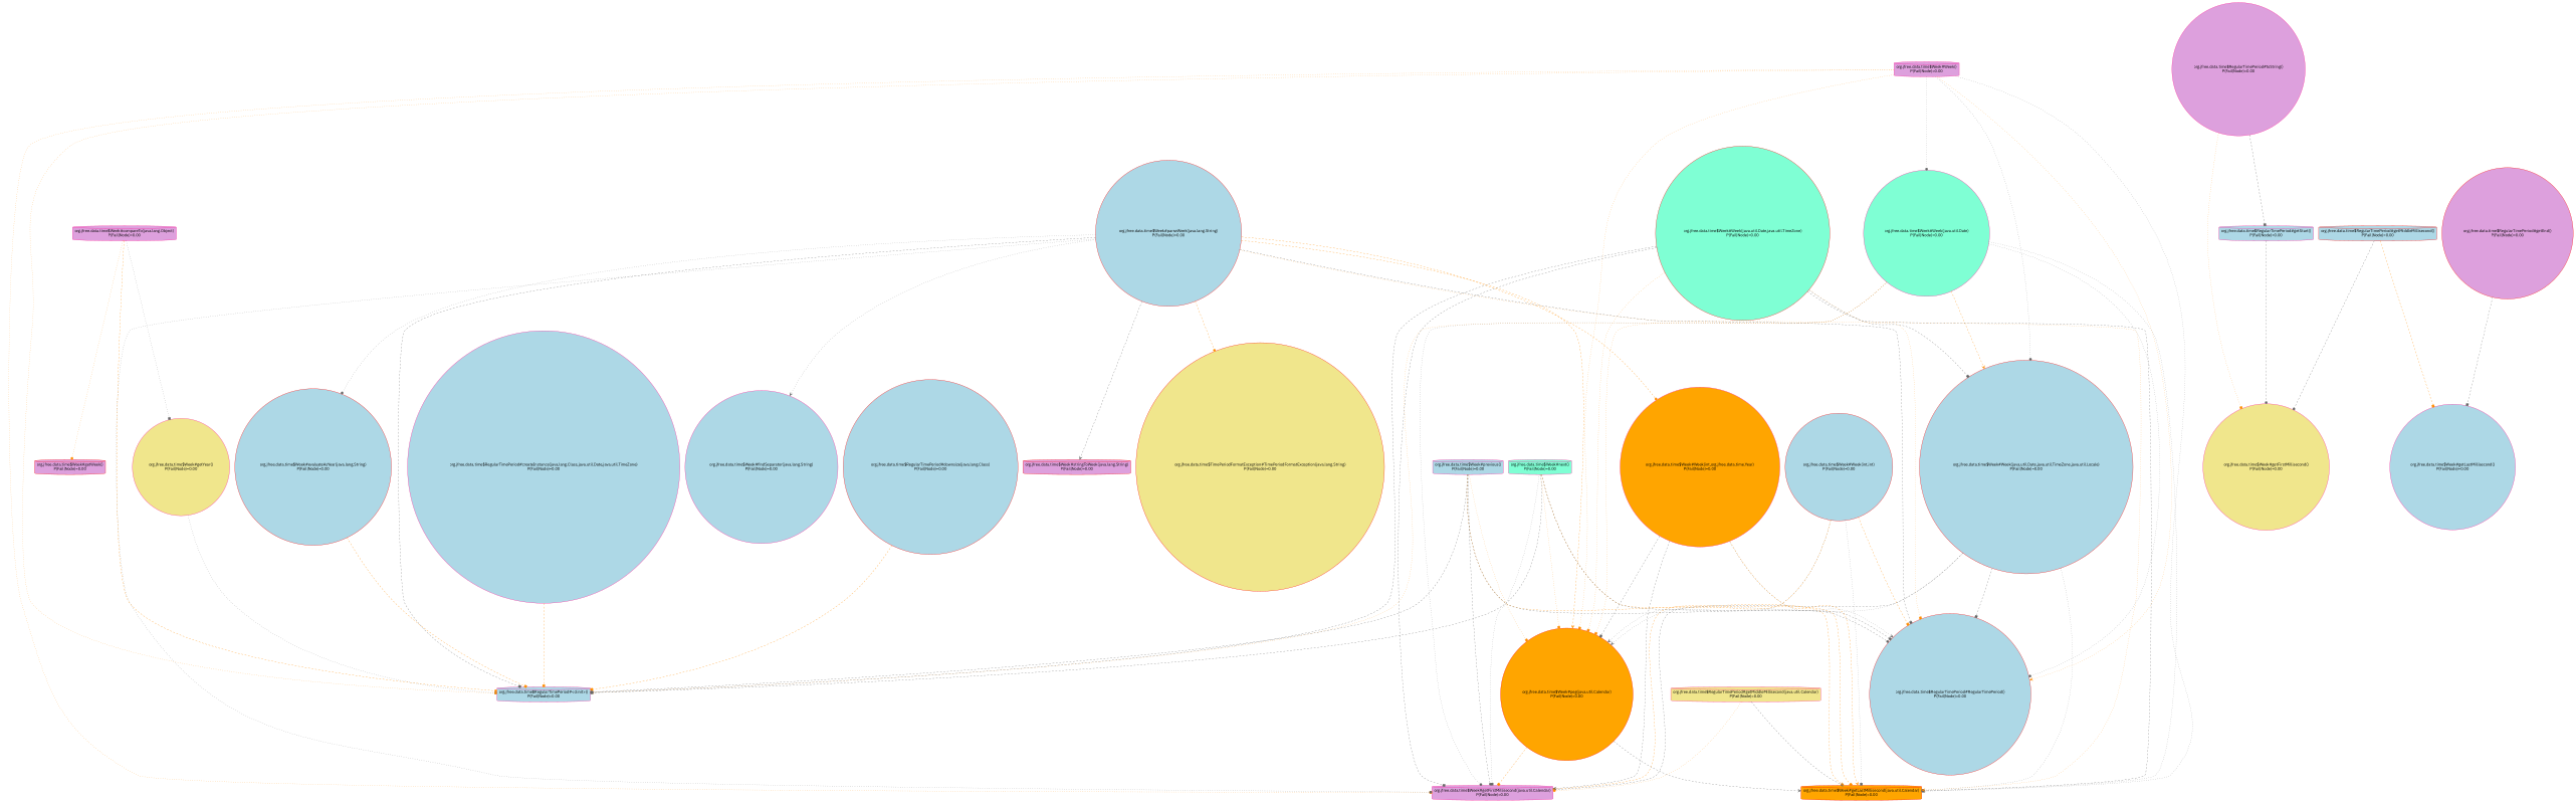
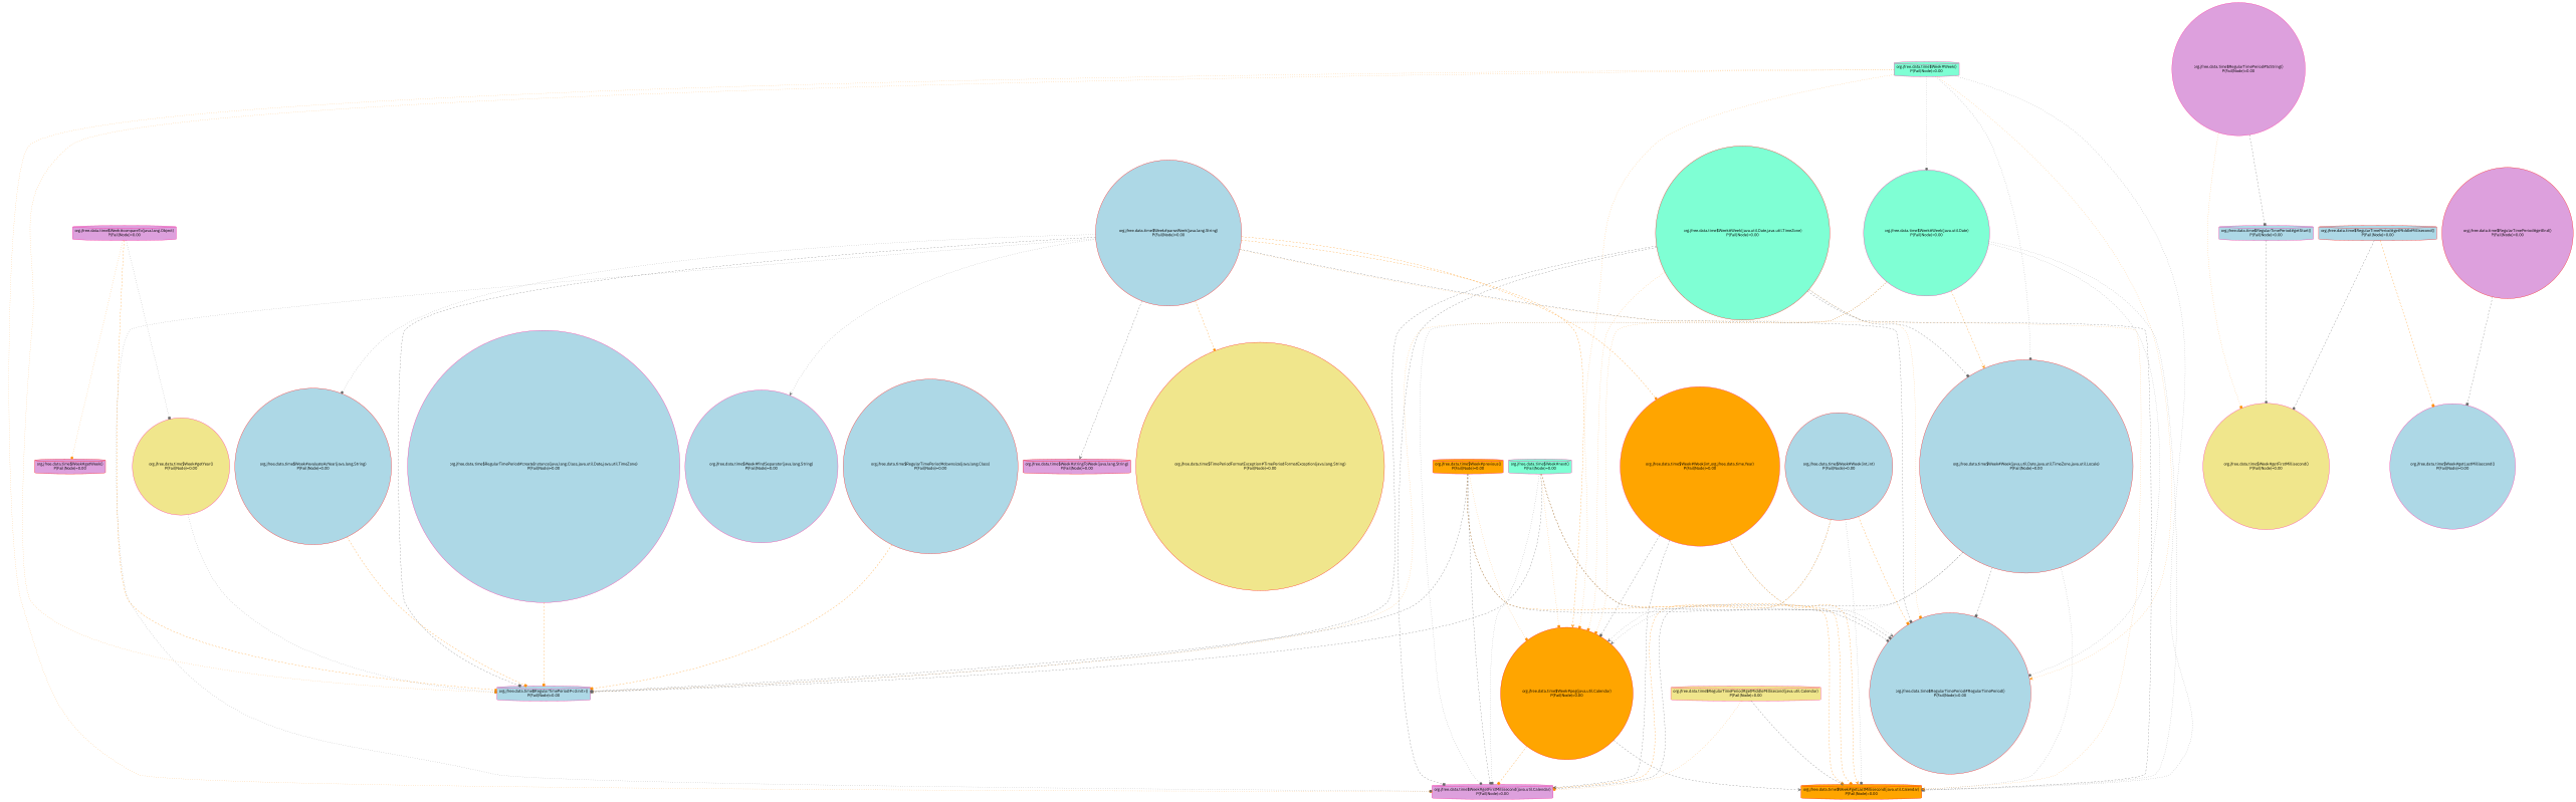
  digraph {
    fontname="IBM Plex Sans"
    node [color=deeppink fillcolor=lightblue fontname="IBM Plex Sans" shape=circle style=filled]
    edge [arrowhead=box color=gray40 fontname="IBM Plex Sans" style=dashed]
    n1 [fillcolor=plum label="org.jfree.data.time$Week#compareTo(java.lang.Object)\nP(Fail|Node)=0.00" shape=cylinder]
    n2 [label="org.jfree.data.time$RegularTimePeriod#<clinit>()\nP(Fail|Node)=0.00" shape=cylinder]
    n3 [color=red fillcolor=plum label="org.jfree.data.time$Week#getWeek()\nP(Fail|Node)=0.00" shape=cylinder]
    n4 [fillcolor=khaki label="org.jfree.data.time$Week#getYear()\nP(Fail|Node)=0.00"]
    n5 [label="org.jfree.data.time$RegularTimePeriod#createInstance(java.lang.Class,java.util.Date,java.util.TimeZone)\nP(Fail|Node)=0.00"]
    n6 [fillcolor=aquamarine label="org.jfree.data.time$Week#Week(java.util.Date)\nP(Fail|Node)=0.00"]
    n7 [color=red fillcolor=orange label="org.jfree.data.time$Week#getLastMillisecond(java.util.Calendar)\nP(Fail|Node)=0.00" shape=cylinder]
    n8 [fillcolor=plum label="org.jfree.data.time$Week#getFirstMillisecond(java.util.Calendar)\nP(Fail|Node)=0.00" shape=cylinder]
    n9 [color=red label="org.jfree.data.time$Week#Week(java.util.Date,java.util.TimeZone,java.util.Locale)\nP(Fail|Node)=0.00"]
    n10 [color=red label="org.jfree.data.time$RegularTimePeriod#RegularTimePeriod()\nP(Fail|Node)=0.00"]
    n11 [color=red fillcolor=orange label="org.jfree.data.time$Week#peg(java.util.Calendar)\nP(Fail|Node)=0.00"]
    n12 [fillcolor=plum label="org.jfree.data.time$RegularTimePeriod#toString()\nP(Fail|Node)=0.00"]
    n13 [fillcolor=khaki label="org.jfree.data.time$Week#getFirstMillisecond()\nP(Fail|Node)=0.00"]
    n14 [label="org.jfree.data.time$RegularTimePeriod#getStart()\nP(Fail|Node)=0.00" shape=cylinder]
    n15 [fillcolor=khaki label="org.jfree.data.time$RegularTimePeriod#getMiddleMillisecond(java.util.Calendar)\nP(Fail|Node)=0.00" shape=cylinder]
-   n16 [fillcolor=plum label="org.jfree.data.time$Week#Week()\nP(Fail|Node)=0.00" shape=cylinder]
+   n16 [fillcolor=aquamarine label="org.jfree.data.time$Week#Week()\nP(Fail|Node)=0.00" shape=cylinder]
    n17 [fillcolor=aquamarine label="org.jfree.data.time$Week#next()\nP(Fail|Node)=0.00" shape=cylinder]
    n18 [color=red label="org.jfree.data.time$Week#Week(int,int)\nP(Fail|Node)=0.00"]
    n19 [fillcolor=orange label="org.jfree.data.time$Week#Week(int,org.jfree.data.time.Year)\nP(Fail|Node)=0.00"]
    n20 [color=red fillcolor=plum label="org.jfree.data.time$RegularTimePeriod#getEnd()\nP(Fail|Node)=0.00"]
    n21 [label="org.jfree.data.time$Week#getLastMillisecond()\nP(Fail|Node)=0.00"]
    n22 [color=red label="org.jfree.data.time$RegularTimePeriod#downsize(java.lang.Class)\nP(Fail|Node)=0.00"]
    n23 [color=red label="org.jfree.data.time$RegularTimePeriod#getMiddleMillisecond()\nP(Fail|Node)=0.00" shape=cylinder]
    n24 [color=red fillcolor=aquamarine label="org.jfree.data.time$Week#Week(java.util.Date,java.util.TimeZone)\nP(Fail|Node)=0.00"]
-   n25 [label="org.jfree.data.time$Week#previous()\nP(Fail|Node)=0.00" shape=cylinder]
+   n25 [fillcolor=orange label="org.jfree.data.time$Week#previous()\nP(Fail|Node)=0.00" shape=cylinder]
    n26 [color=red label="org.jfree.data.time$Week#parseWeek(java.lang.String)\nP(Fail|Node)=0.00"]
    n27 [label="org.jfree.data.time$Week#findSeparator(java.lang.String)\nP(Fail|Node)=0.00"]
    n28 [color=red fillcolor=plum label="org.jfree.data.time$Week#stringToWeek(java.lang.String)\nP(Fail|Node)=0.00" shape=cylinder]
    n29 [color=red label="org.jfree.data.time$Week#evaluateAsYear(java.lang.String)\nP(Fail|Node)=0.00"]
    n30 [color=red fillcolor=khaki label="org.jfree.data.time$TimePeriodFormatException#TimePeriodFormatException(java.lang.String)\nP(Fail|Node)=0.00"]
    n1 -> n2 [arrowhead=dot color=darkorange]
    n1 -> n3 [arrowhead=dot color=darkorange style=dotted]
    n1 -> n4 [style=dotted]
    n4 -> n2 [arrowhead=dot style=dotted]
    n5 -> n2 [color=darkorange]
    n6 -> n2 [arrowhead=vee color=darkorange style=dotted]
    n6 -> n7 [style=dotted]
    n6 -> n8 [arrowhead=dot style=dotted]
    n6 -> n9 [arrowhead=vee color=darkorange]
    n6 -> n10 [arrowhead=dot style=dotted]
    n6 -> n11 [color=darkorange style=dotted]
    n9 -> n7 [arrowhead=dot style=dotted]
    n9 -> n8 [arrowhead=dot]
    n9 -> n10
    n9 -> n11 [arrowhead=vee style=dotted]
    n11 -> n7 [arrowhead=vee]
    n11 -> n8 [color=darkorange]
    n12 -> n13 [color=darkorange style=dotted]
    n12 -> n14
    n14 -> n13 [arrowhead=dot]
    n15 -> n7
    n15 -> n8 [arrowhead=dot color=darkorange style=dotted]
    n16 -> n2 [arrowhead=dot color=darkorange style=dotted]
    n16 -> n6 [arrowhead=dot style=dotted]
    n16 -> n7 [arrowhead=vee style=dotted]
    n16 -> n8 [color=darkorange style=dotted]
    n16 -> n9 [arrowhead=dot style=dotted]
    n16 -> n10 [arrowhead=vee color=darkorange style=dotted]
    n16 -> n11 [color=darkorange style=dotted]
    n17 -> n2
    n17 -> n7 [color=darkorange]
    n17 -> n8 [style=dotted]
    n17 -> n10
    n17 -> n11 [color=darkorange style=dotted]
    n18 -> n7 [style=dotted]
    n18 -> n8 [color=darkorange]
    n18 -> n10 [color=darkorange]
    n18 -> n11 [arrowhead=vee style=dotted]
    n19 -> n7 [arrowhead=vee color=darkorange]
    n19 -> n8 [arrowhead=vee]
    n19 -> n10 [arrowhead=vee style=dotted]
    n19 -> n11
    n20 -> n21
    n22 -> n2 [color=darkorange]
    n23 -> n13 [arrowhead=dot]
    n23 -> n21 [color=darkorange]
    n24 -> n2
    n24 -> n7
    n24 -> n8
    n24 -> n9
    n24 -> n10 [color=darkorange style=dotted]
    n24 -> n11 [color=darkorange style=dotted]
    n25 -> n2 [arrowhead=dot]
    n25 -> n7 [arrowhead=vee color=darkorange]
    n25 -> n8 [arrowhead=dot]
    n25 -> n10 [arrowhead=dot]
    n25 -> n11 [color=darkorange style=dotted]
    n26 -> n2
    n26 -> n7 [arrowhead=vee color=darkorange style=dotted]
    n26 -> n8 [arrowhead=dot style=dotted]
    n26 -> n10
    n26 -> n11 [arrowhead=vee color=darkorange]
    n26 -> n19 [arrowhead=dot color=darkorange]
    n26 -> n27 [arrowhead=vee style=dotted]
    n26 -> n28 [arrowhead=vee]
    n26 -> n29 [arrowhead=dot style=dotted]
    n26 -> n30 [arrowhead=dot color=darkorange]
    n29 -> n2 [color=darkorange]
  }
